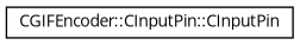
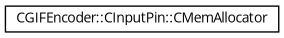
  digraph {
    rankdir=LR
    fontname="Open Sans"
-   n1 [color=black fillcolor=white fontname="Open Sans" fontsize=10 height=0.2 label="CGIFEncoder::CInputPin::CInputPin" shape=record style=filled width=0.4]
+   n1 [color=black fillcolor=white fontname="Open Sans" fontsize=10 height=0.2 label="CGIFEncoder::CInputPin::CMemAllocator" shape=record style=filled width=0.4]
  }
